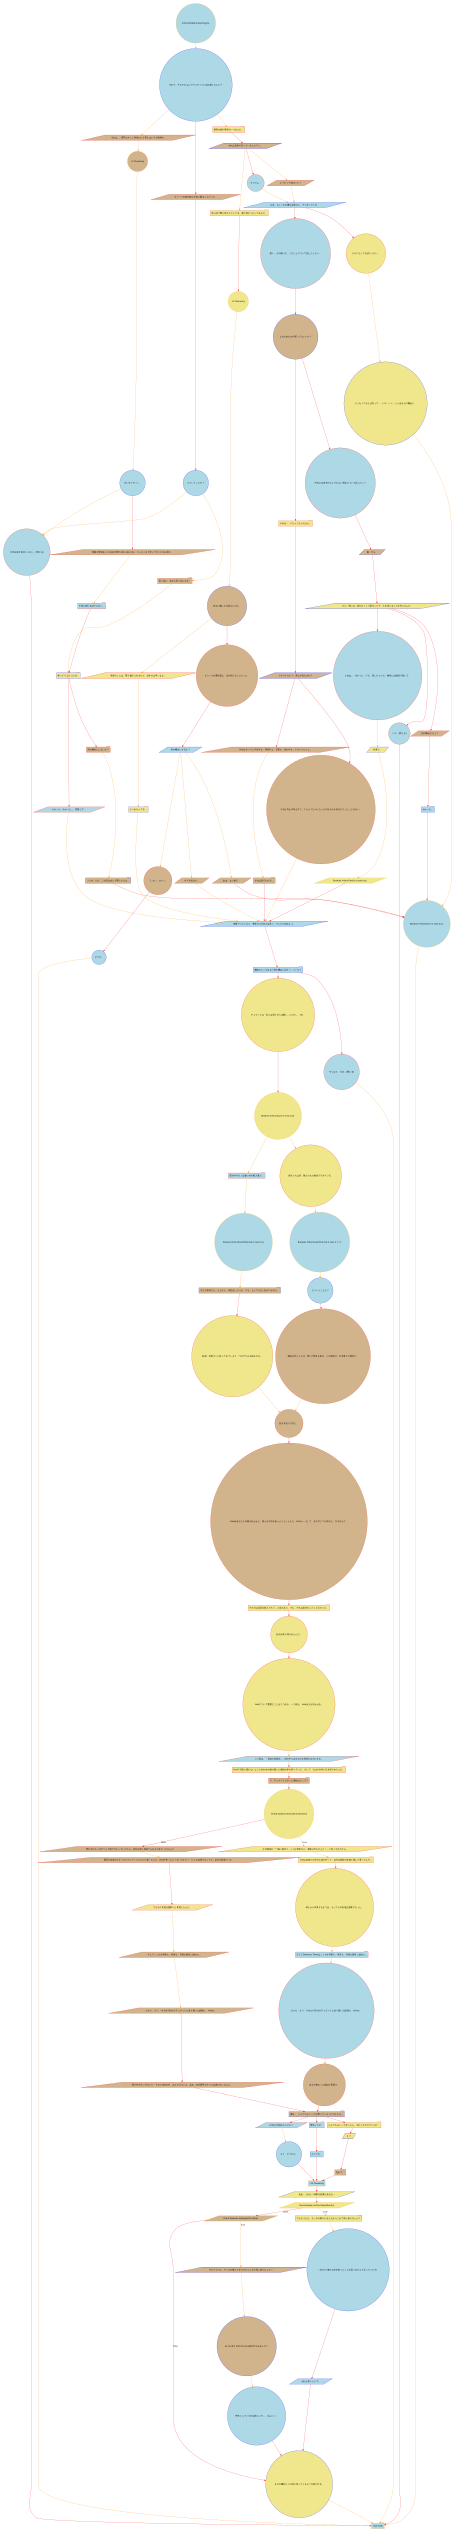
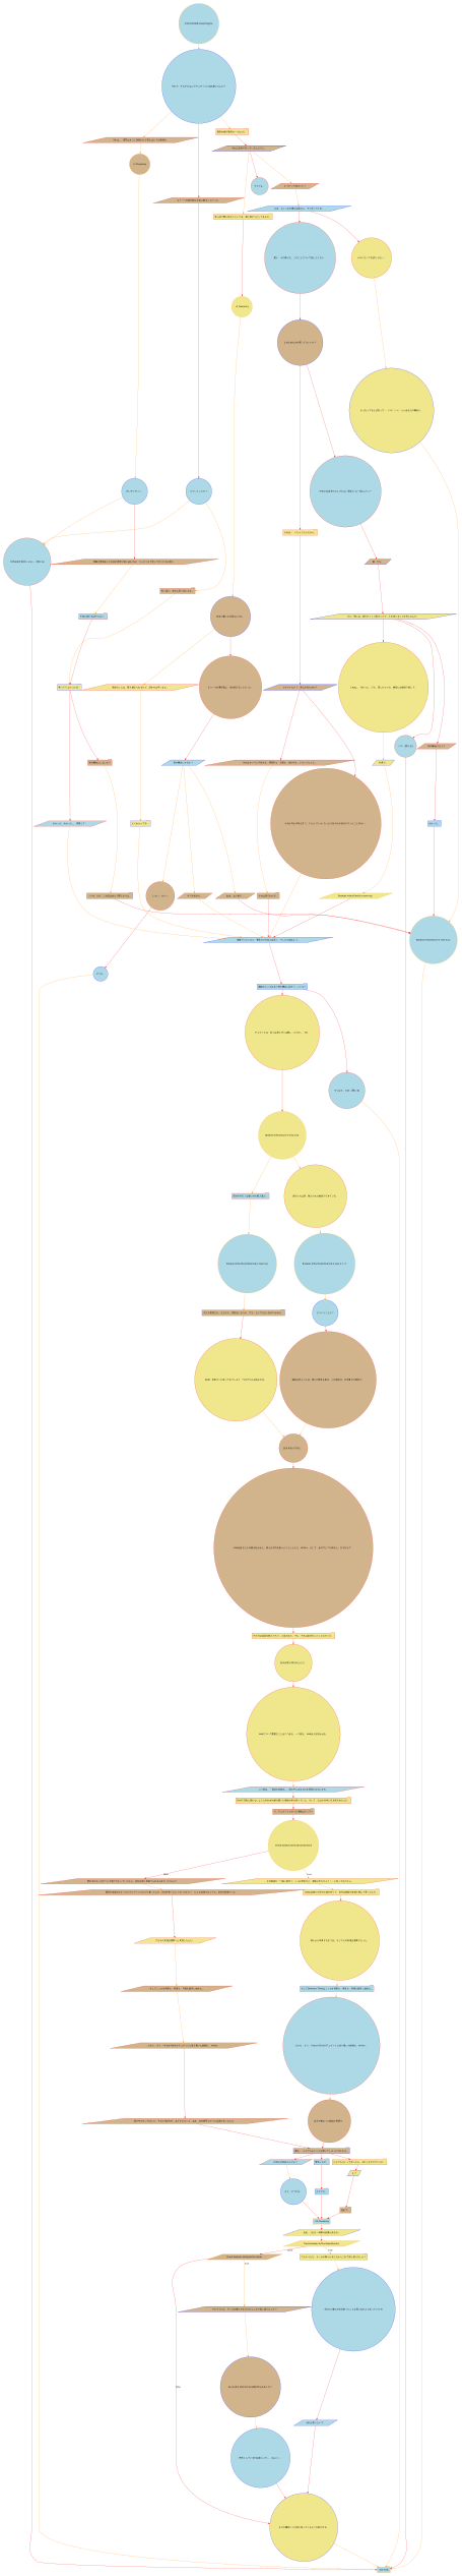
  digraph {
    fontname="Noto Sans"
    node [color=red fillcolor=tan fontname="Noto Sans" shape=circle style=filled]
    edge [color=red fontname="Noto Sans"]
    n1 [color=orange fillcolor=lightblue label="ArthurRank8Convo4 begins."]
    n2 [color=blue fillcolor=lightblue label="それで、そもそもなんでデュヴィリに流れ着いたんだ？"]
    n3 [label="それは…　質問はすごく単純だけど答えはとても複雑だ。" shape=parallelogram]
    n4 [label="もう一つの選択肢は狂気に陥ることだった。" shape=parallelogram]
    n5 [fillcolor=khaki label="最高の旅行場所の一つなんだ。" shape=folder]
    n6 [color=orange label="+5 Chemistry"]
    n7 [color=blue fillcolor=lightblue label="どういうことだ？"]
    n8 [color=blue label="それは皮肉で言っているんだろう。" shape=parallelogram]
    n9 [color=blue fillcolor=lightblue label="少しずつでいい。"]
    n10 [label="長い話だ。本当に長い話になる。" shape=folder]
    n11 [fillcolor=lightblue label="今日は話す気分じゃない。[閉じる]"]
    n12 [fillcolor=khaki label="笑い話で乗り切ろうとしてる。受け流そうとしてるんだ。" shape=folder]
    n13 [fillcolor=lightblue label="そうだよ。"]
    n14 [label="どうやって気付いた？" shape=parallelogram]
    n15 [label="想像が実体化したVoidの世界に迷い込むのは、コンビニまで歩いて行くのとは違う。" shape=parallelogram]
    n16 [color=blue fillcolor=khaki label="座っててよかったぜ。" shape=folder]
    "Chat ends." [color=orange fillcolor=lightblue shape=folder]
    n18 [color=orange fillcolor=khaki label="+5 Chemistry"]
    n19 [color=blue fillcolor=lightblue label="なあ、もしこれが嫌な話題なら、そう言ってくれ。" shape=parallelogram]
    n20 [fillcolor=lightblue label="手短に終わる話でもない。" shape=folder]
    n21 [fillcolor=lightblue label="わかった、わかった…　覚悟して。" shape=parallelogram]
    n22 [label="別の機会にしないか？" shape=folder]
    n23 [color=blue label="本当に嫌になる話なんだな。"]
    n24 [fillcolor=lightblue label="悪い。その通りだ。このことについて話したくない。"]
    n25 [fillcolor=khaki label="ムキになってる訳じゃない。"]
    n26 [color=blue fillcolor=lightblue label="感情でつらいなら、事実だけを言えば良い。そこから始めよう。" shape=parallelogram]
    n27 [color=blue label="いいぜ。だが、この話はあとで聞くからな。" shape=folder]
    n28 [fillcolor=khaki label="過去のことは、乗り越えられるけど、話すのは辛いまま。" shape=parallelogram]
    n29 [label="もう一つの選択肢は、泣き続けることだった。"]
    n30 [color=blue label="なぜだめなのか聞いてもいいか？"]
    n31 [color=blue fillcolor=khaki label="そうなってるとは言って…　いや、いい。じゃあまたの機会に。"]
    n32 [color=blue fillcolor=lightblue label="繊細なところはまた別の機会に話そう。いいな？" shape=folder]
    n33 [color=orange fillcolor=lightblue label="Boolean ArthurDuviri is now true."]
    n34 [color=blue fillcolor=khaki label="よくわかってる。" shape=folder]
    n35 [color=blue fillcolor=lightblue label="別の機会にするか？" shape=parallelogram]
    n36 [fillcolor=khaki label="それは…　ぐちゃぐちゃだから。" shape=folder]
    n37 [fillcolor=lightblue label="Arthurは自身のとんでもない過去について話したい？"]
    n38 [fillcolor=khaki label="デュヴィリは「言うは易く行うは難し」だけど…　OK。"]
    n39 [fillcolor=lightblue label="やっぱり、だめ。[閉じる]"]
    n40 [label="今で大丈夫だ。" shape=parallelogram]
    n41 [label="ああ。また後で。" shape=parallelogram]
    n42 [label="「しない」がいい。"]
    n43 [color=blue label="ぐちゃぐちゃ？　死人が出たのか？" shape=parallelogram]
    n44 [color=blue label="嫌、だな。" shape=parallelogram]
    n45 [color=orange fillcolor=khaki label="Boolean ArthurDuviri is now true."]
    n46 [color=blue fillcolor=lightblue label="そうか。"]
    n47 [label="Voidはすべてに干渉する。時系列も、現実も、頭の中も。ぐちゃぐちゃに。" shape=parallelogram]
    n48 [label="それは兵士の考え方だ。ぐちゃぐちゃになったのはそれが自分にやったことのせい。"]
    n49 [color=blue fillcolor=khaki label="けど、時には、岩をひっくり返すことで、人を信じることを学ぶもんだ。" shape=parallelogram]
    n50 [fillcolor=khaki label="自分たちは皆、教えられた物語でできている。"]
    n51 [fillcolor=lightblue label="壁の中のモノは嘘つきの殺人鬼だ。" shape=folder]
    n52 [color=blue label="それは見てわかる。" shape=folder]
-   n53 [fillcolor=lightblue label="ぐぬぬ…　分かった。でも、貸しひとつだ。物語には物語で返して。"]
+   n53 [fillcolor=khaki label="ぐぬぬ…　分かった。でも、貸しひとつだ。物語には物語で返して。"]
    n54 [label="別の機会にどう？" shape=parallelogram]
    n55 [fillcolor=lightblue label="パス。[閉じる]"]
    n56 [color=orange fillcolor=lightblue label="Boolean ArthurDuviriInternal is now そして."]
    n57 [color=orange fillcolor=lightblue label="Boolean ArthurDuviriExternal is now true."]
    n58 [color=blue fillcolor=khaki label="約束だ。" shape=parallelogram]
    n59 [color=blue fillcolor=lightblue label="わかった。" shape=folder]
    n60 [color=blue fillcolor=lightblue label="どういうことだ？"]
    n61 [color=blue label="すげえ冒頭だな。もちろん、否定はしないが。でも、とんでもない話のつかみだ。" shape=folder]
    n62 [color=orange fillcolor=khaki label="Boolean ArthurFamily is now true." shape=parallelogram]
    n63 [label="物語を学ぶことは、周りの世界を変る。この場合は、文字通りの意味で。"]
    n64 [fillcolor=khaki label="結局、全部そこに戻ってきてしまう。*それ*が人を悩ませる。"]
    n65 [label="話を先走りすぎた。"]
    n66 [label="Voidは自分たちの親を狂わせた。彼らは子供を食べようとしたんだ、Arthur。そして、あの*モノ*が現れた。力を与えて。"]
    n67 [fillcolor=khaki label="その力は全員を救うだろう、と言われた。でも、それは自分のことじゃなかった。" shape=folder]
    n68 [fillcolor=khaki label="自分は取り残されたんだ。"]
    n69 [fillcolor=khaki label="Voidについて重要なことは二つある。一つ目は、Voidは人を狂わせる。"]
    n70 [fillcolor=lightblue label="二つ目は、「概念の具体化」。頭の中にあるものを現実のものにする。" shape=parallelogram]
    n71 [fillcolor=khaki label="Voidで狂気に陥らないようにEntratiの娘が書いた物語の本を持っていた。そして、心はその本に引き戻されたんだ。" shape=folder]
    n72 [label="で、デュヴィリに行った理由はだって？" shape=folder]
    n73 [color=orange fillcolor=khaki label="Check boolean ArthurDuviriInternal"]
    n74 [fillcolor=khaki label="その物語が「一緒に遊ぼう。ここは安全だよ。冒険に出かけよう！」と言ってきたから。" shape=parallelogram]
    n75 [label="壁の中のモノはゲームで遊びたがっていたから。自分は皆に見捨てられる人生だったからだ。" shape=parallelogram]
    n76 [fillcolor=khaki label="Voidは記憶から砂の王国を作って、自分は物語の友達と遊んで育ったんだ。" shape=folder]
    n77 [label="選択の余地がなかっからデュヴィリにたどり着いたんだ。Voidが作った人々がいたから？　たとえ現実でなくても、自分の友達だった。" shape=parallelogram]
    n78 [fillcolor=khaki label="彼らから卒業するまでは。そしてその友達は悪夢になった。"]
    n79 [fillcolor=khaki label="でもその友達は悪夢へと変身したんだ。" shape=parallelogram]
    n80 [fillcolor=lightblue label="そしてDominus Thraxはこっちを何度も、何度も、何度も処刑し始めた…" shape=folder]
    n81 [label="そしてこっちを何度も、何度も、何度も処刑し始めた…" shape=parallelogram]
    n82 [fillcolor=lightblue label="だから。そう。*それが*自分がデュヴィリに辿り着いた経緯だ、Arthur。"]
    n83 [label="だから。そう。*それが*自分がデュヴィリに辿り着いた経緯だ、Arthur。" shape=parallelogram]
    n84 [label="自分が教わった物語が原因で。"]
    n85 [label="壁の中のモノのせいだ。それとAlbrecht。あとオロキンも。ああ、自分勝手なやつら全員のせいなんだ。" shape=parallelogram]
    n86 [color=blue label="俺は…　とんでもないことを聞いてしまったのかもな。" shape=folder]
    n87 [fillcolor=khaki label="とんでもないって言ったら、それこそオロワームだ。" shape=folder]
    n88 [fillcolor=lightblue label="Arthurが始めたんだろ？" shape=parallelogram]
    n89 [fillcolor=lightblue label="警告したぞ。" shape=folder]
    n90 [color=blue fillcolor=khaki label="え？" shape=parallelogram]
    n91 [color=blue fillcolor=lightblue label="そう、そうだな。"]
    n92 [color=blue fillcolor=lightblue label="そうだな。" shape=folder]
    n93 [label="忘れて。" shape=folder]
    n94 [color=orange fillcolor=lightblue label="+15 Chemistry" shape=folder]
    n95 [color=blue fillcolor=khaki label="ああ、これは一杯奢る必要があるな…" shape=parallelogram]
    n96 [color=orange fillcolor=khaki label="Check boolean ArthurSavedYourAss" shape=parallelogram]
    n97 [color=blue fillcolor=khaki label="でもそうだな、そっちの奢りがまだだからこれで貸し借りなしか？" shape=folder]
    n98 [color=orange label="Check boolean AoiSaysArthurSucks" shape=parallelogram]
    n99 [color=blue fillcolor=lightblue label="（Aoiから俺がお前を救ったことを思い出すよう言っていたぞ）"]
    n100 [color=blue label="でもそうだな、そっちの奢りがまだだからこれで貸し借りなしか？" shape=parallelogram]
    n101 [color=blue fillcolor=khaki label="またの機会にこの話に戻ってくるような気がする。"]
    n102 [color=blue fillcolor=lightblue label="それは置いといて。" shape=parallelogram]
    n103 [color=blue label="あとお前とAoiのOn-lyne話の件もあるしな？"]
    n104 [color=blue fillcolor=lightblue label="仲良くしているのは嬉しいが…　まぁいい。"]
    n1 -> n2 [color=darkorange]
    n2 -> n3 [color=darkorange]
    n2 -> n4
    n2 -> n5 [color=darkorange]
    n3 -> n6 [color=darkorange]
    n4 -> n7
    n5 -> n8
    n6 -> n9 [color=darkorange]
    n7 -> n10 [color=darkorange]
    n7 -> n11 [color=darkorange]
    n8 -> n12 [color=darkorange]
    n8 -> n13
    n8 -> n14 [color=darkorange]
    n9 -> n11 [color=darkorange]
    n9 -> n15
    n10 -> n16 [color=darkorange]
    n11 -> "Chat ends."
    n12 -> n18
-   n13 -> n19 [color=darkorange]
    n14 -> n19 [color=darkorange]
    n15 -> n20 [color=darkorange]
    n16 -> n21
    n16 -> n22
    n18 -> n23 [color=darkorange]
    n19 -> n24
    n19 -> n25
    n20 -> n16
    n21 -> n26 [color=darkorange]
    n22 -> n27 [color=darkorange]
    n23 -> n28 [color=darkorange]
    n23 -> n29
    n24 -> n30
    n25 -> n31 [color=darkorange]
    n26 -> n32
    n27 -> n33
    n28 -> n34 [color=darkorange]
    n29 -> n35
    n30 -> n36
    n30 -> n37
    n31 -> n33 [color=darkorange]
    n32 -> n38
    n32 -> n39
    n33 -> "Chat ends." [color=darkorange]
    n34 -> n26 [color=darkorange]
    n35 -> n40 [color=darkorange]
    n35 -> n41 [color=darkorange]
    n35 -> n42 [color=darkorange]
    n36 -> n43
    n37 -> n44
    n38 -> n45
    n39 -> "Chat ends." [color=darkorange]
    n40 -> n26 [color=darkorange]
    n41 -> n33
    n42 -> n46
    n43 -> n47
    n43 -> n48
    n44 -> n49
    n45 -> n50 [color=darkorange]
    n45 -> n51 [color=darkorange]
    n46 -> "Chat ends." [color=darkorange]
    n47 -> n52 [color=darkorange]
    n48 -> n26 [color=darkorange]
    n49 -> n53
    n49 -> n54
    n49 -> n55
    n50 -> n56 [color=darkorange]
    n51 -> n57 [color=darkorange]
    n52 -> n26
    n53 -> n58 [color=darkorange]
    n54 -> n59
    n55 -> "Chat ends."
    n56 -> n60 [color=darkorange]
    n57 -> n61 [color=darkorange]
    n58 -> n62 [color=darkorange]
    n59 -> n33
    n60 -> n63
    n61 -> n64
    n62 -> n26
    n63 -> n65 [color=darkorange]
    n64 -> n65 [color=darkorange]
    n65 -> n66
    n66 -> n67
    n67 -> n68
    n68 -> n69
    n69 -> n70 [color=darkorange]
    n70 -> n71
    n71 -> n72
    n72 -> n73
    n73 -> n74 [color=darkorange label=true]
    n73 -> n75 [label=false]
    n74 -> n76 [color=darkorange]
    n75 -> n77 [color=darkorange]
    n76 -> n78
    n77 -> n79
    n78 -> n80 [color=darkorange]
    n79 -> n81 [color=darkorange]
    n80 -> n82 [color=darkorange]
    n81 -> n83 [color=darkorange]
    n82 -> n84 [color=darkorange]
    n83 -> n85
    n84 -> n86
    n85 -> n86
    n86 -> n87
    n86 -> n88
    n86 -> n89
    n87 -> n90
    n88 -> n91 [color=darkorange]
    n89 -> n92
    n90 -> n93
    n91 -> n94
    n92 -> n94
    n93 -> n94
    n94 -> n95
    n95 -> n96
    n96 -> n97 [color=darkorange label=true]
    n96 -> n98 [label=false]
    n97 -> n99 [color=darkorange]
    n98 -> n100 [color=darkorange label=true]
    n98 -> n101 [label=false]
    n99 -> n102
    n100 -> n103 [color=darkorange]
    n101 -> "Chat ends." [color=darkorange]
    n102 -> n101
    n103 -> n104 [color=darkorange]
    n104 -> n101
  }
